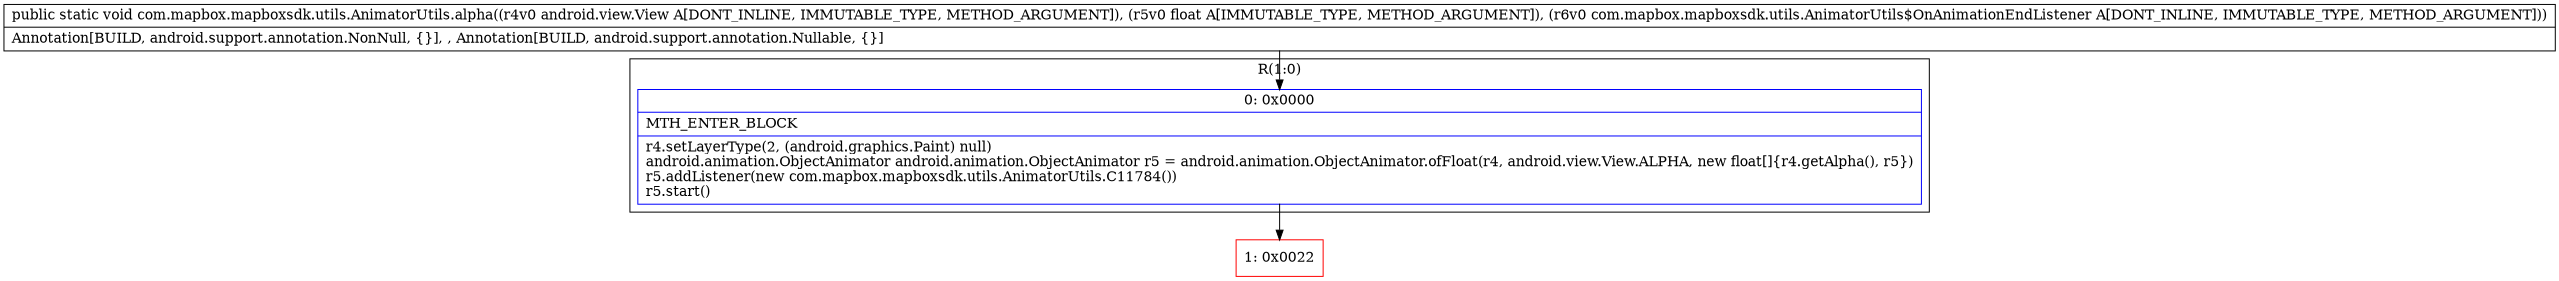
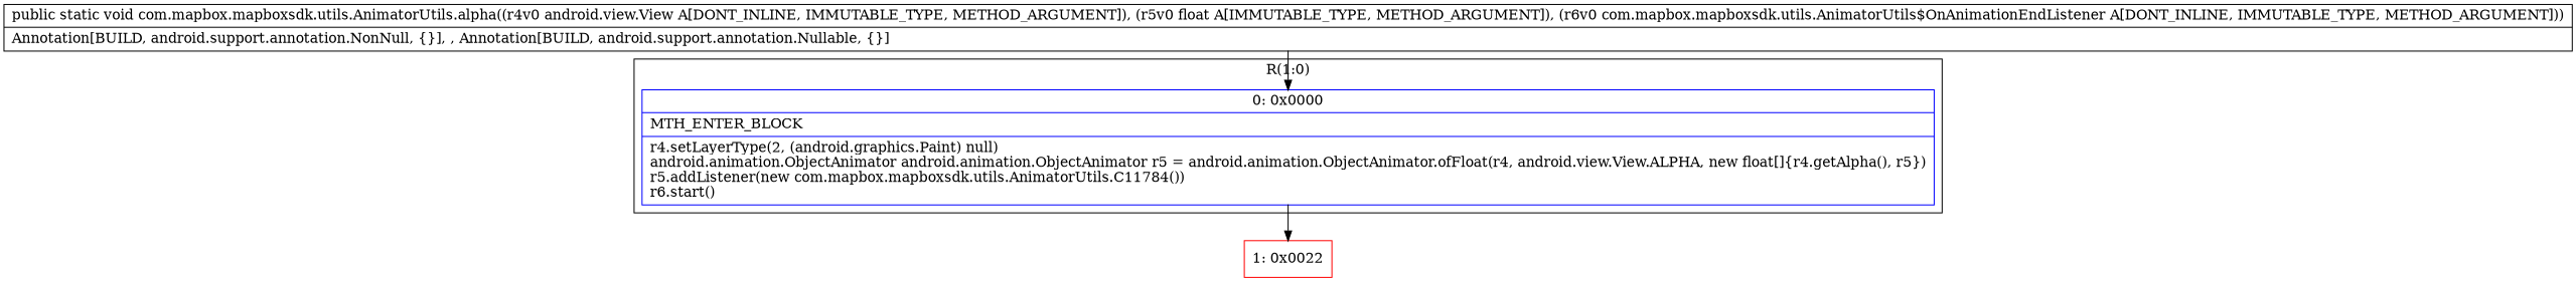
  digraph {
    node [shape=record]
-   n1 [color=blue label="{0\:\ 0x0000|MTH_ENTER_BLOCK\l|r4.setLayerType(2, (android.graphics.Paint) null)\landroid.animation.ObjectAnimator android.animation.ObjectAnimator r5 = android.animation.ObjectAnimator.ofFloat(r4, android.view.View.ALPHA, new float[]\{r4.getAlpha(), r5\})\lr5.addListener(new com.mapbox.mapboxsdk.utils.AnimatorUtils.C11784())\lr5.start()\l}"]
+   n1 [color=blue label="{0\:\ 0x0000|MTH_ENTER_BLOCK\l|r4.setLayerType(2, (android.graphics.Paint) null)\landroid.animation.ObjectAnimator android.animation.ObjectAnimator r5 = android.animation.ObjectAnimator.ofFloat(r4, android.view.View.ALPHA, new float[]\{r4.getAlpha(), r5\})\lr5.addListener(new com.mapbox.mapboxsdk.utils.AnimatorUtils.C11784())\lr6.start()\l}"]
    n2 [color=red label="{1\:\ 0x0022}"]
    n3 [label="{public static void com.mapbox.mapboxsdk.utils.AnimatorUtils.alpha((r4v0 android.view.View A[DONT_INLINE, IMMUTABLE_TYPE, METHOD_ARGUMENT]), (r5v0 float A[IMMUTABLE_TYPE, METHOD_ARGUMENT]), (r6v0 com.mapbox.mapboxsdk.utils.AnimatorUtils$OnAnimationEndListener A[DONT_INLINE, IMMUTABLE_TYPE, METHOD_ARGUMENT]))  | Annotation[BUILD, android.support.annotation.NonNull, \{\}], , Annotation[BUILD, android.support.annotation.Nullable, \{\}]\l}"]
    subgraph cluster_1 {
      label="R(1:0)"
      n1
    }
    n1 -> n2
    n3 -> n1
  }
